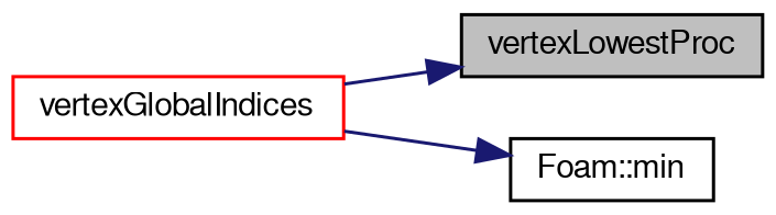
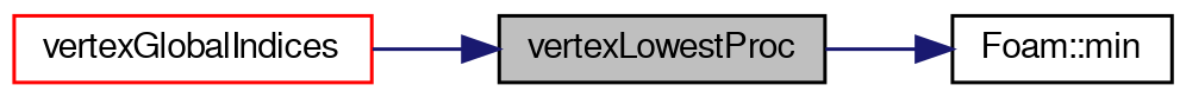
  digraph {
    rankdir=LR
    node [color=black fontname=FreeSans fontsize=10 shape=record]
    edge [color=midnightblue fontname=FreeSans fontsize=10 labelfontname=FreeSans labelfontsize=10 style=solid]
    n1 [fillcolor=grey75 fontcolor=black height=0.2 label=vertexLowestProc style=filled width=0.4]
    n2 [height=0.2 label="Foam::min" width=0.4]
    n3 [color=red height=0.2 label=vertexGlobalIndices width=0.4]
-   n3 -> n2
+   n1 -> n2
    n3 -> n1
  }
